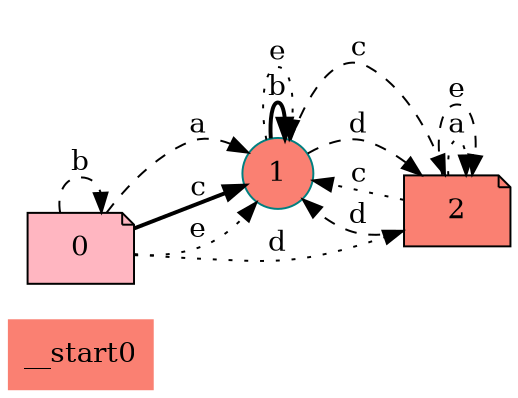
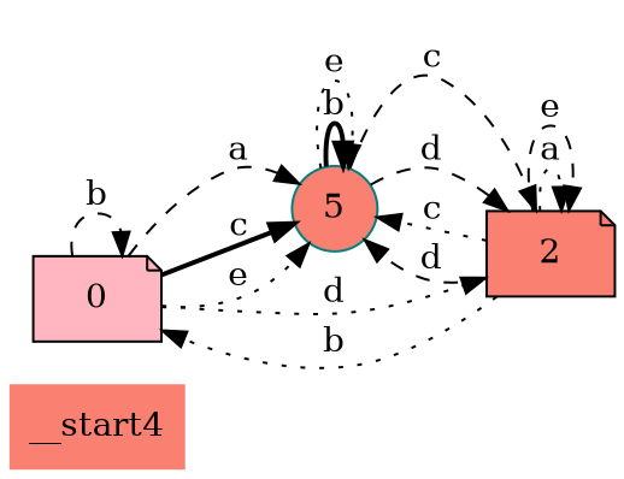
  digraph {
    rankdir=LR
    node [color=black fillcolor=salmon shape=note style=filled]
    edge [style=dashed]
-   __start0 [shape=none]
+   __start0 [shape=none label=__start4]
    n2 [fillcolor=lightpink label=0]
-   n3 [color=teal label=1 shape=circle style="rounded,filled"]
+   n3 [color=teal label=5 shape=circle style="rounded,filled"]
    n4 [label=2]
    n2 -> n2 [label=b]
    n2 -> n3 [label=a]
    n2 -> n3 [label=c style=bold]
    n2 -> n3 [label=e style=dotted]
    n2 -> n4 [label=d style=dotted]
    n3 -> n3 [label=b style=bold]
    n3 -> n3 [label=e style=dotted]
    n3 -> n4 [label=c]
    n3 -> n4 [label=d]
+   n4 -> n2 [label=b style=dotted]
    n4 -> n3 [label=c style=dotted]
    n4 -> n3 [label=d]
    n4 -> n4 [label=a style=dotted]
    n4 -> n4 [label=e]
  }
